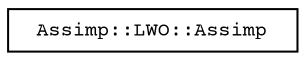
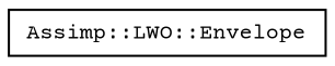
  digraph {
    rankdir=LR
    fontname="Courier Prime"
-   n1 [color=black fillcolor=white fontname="Courier Prime" fontsize=10 height=0.2 label="Assimp::LWO::Assimp" shape=record style=filled width=0.4]
+   n1 [color=black fillcolor=white fontname="Courier Prime" fontsize=10 height=0.2 label="Assimp::LWO::Envelope" shape=record style=filled width=0.4]
  }
